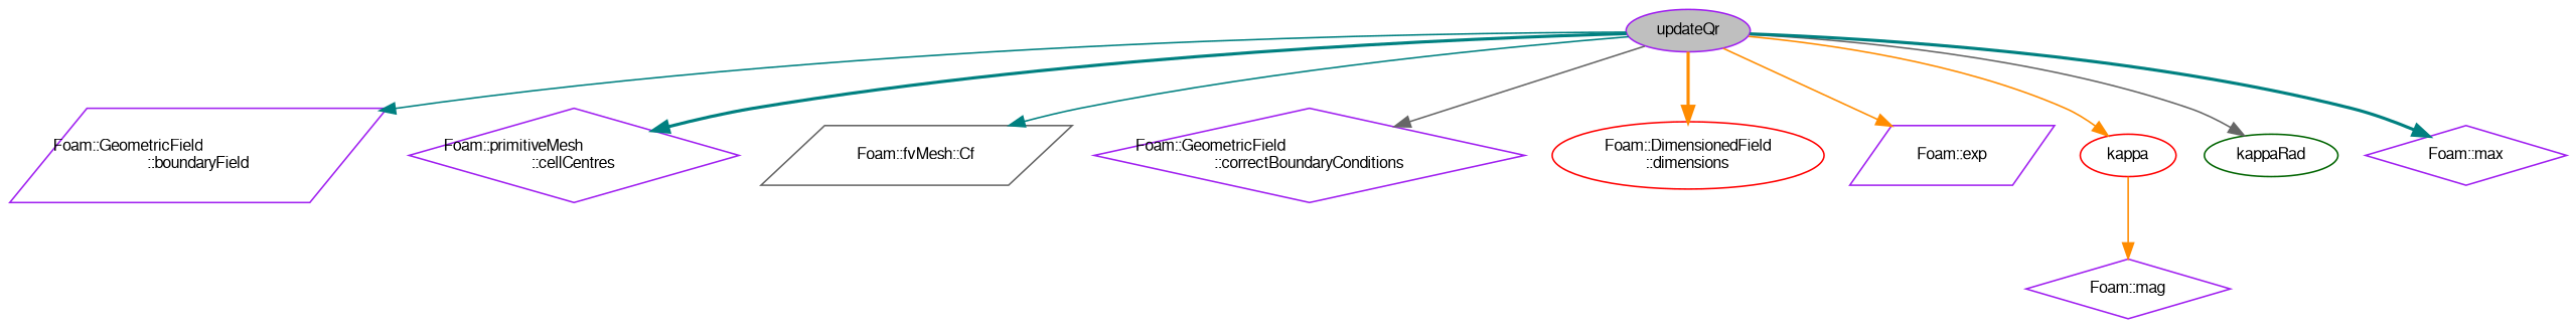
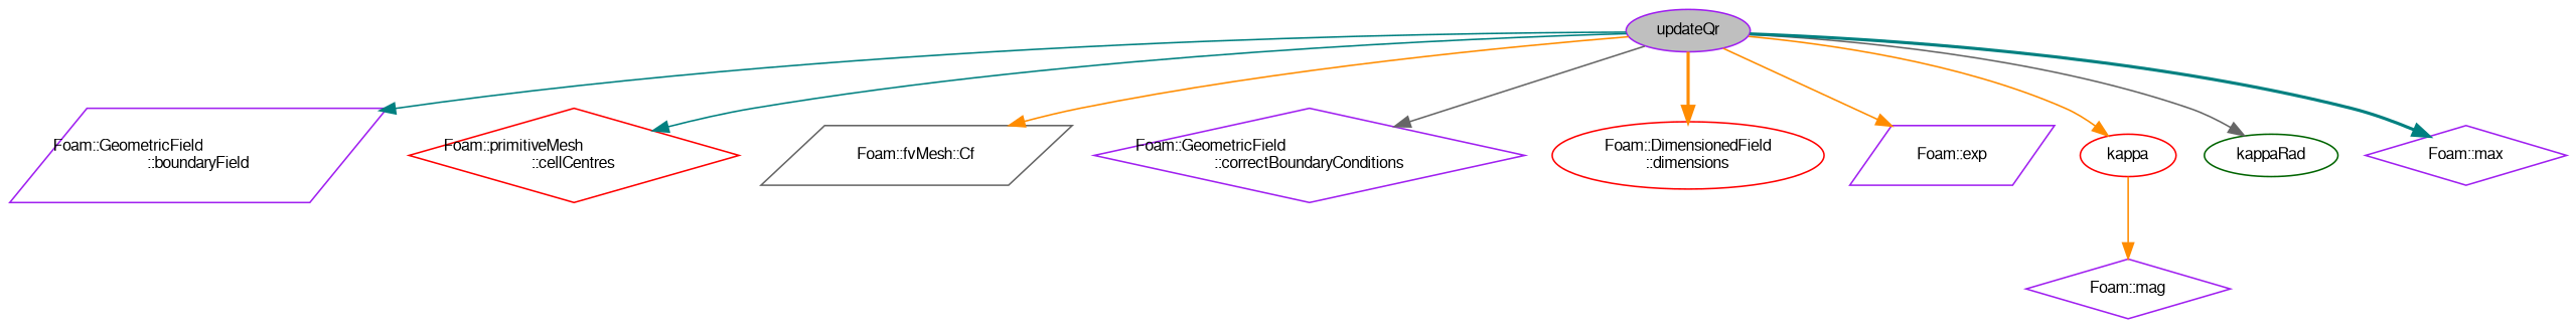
  digraph {
    rankdir=TB
    node [color=purple fontname=FreeSans fontsize=10 shape=ellipse]
    edge [color=teal fontname=FreeSans fontsize=10 labelfontname=FreeSans labelfontsize=10 style=solid]
    n1 [fillcolor=grey75 fontcolor=black height=0.2 label=updateQr style=filled width=0.4]
    n2 [height=0.2 label="Foam::GeometricField\l::boundaryField" shape=parallelogram width=0.4]
-   n3 [height=0.2 label="Foam::primitiveMesh\l::cellCentres" shape=diamond width=0.4]
+   n3 [color=red height=0.2 label="Foam::primitiveMesh\l::cellCentres" shape=diamond width=0.4]
    n4 [color=gray40 height=0.2 label="Foam::fvMesh::Cf" shape=parallelogram width=0.4]
    n5 [height=0.2 label="Foam::GeometricField\l::correctBoundaryConditions" shape=diamond width=0.4]
    n6 [color=red height=0.2 label="Foam::DimensionedField\l::dimensions" width=0.4]
    n7 [height=0.2 label="Foam::exp" shape=parallelogram width=0.4]
    n8 [color=red height=0.2 label=kappa width=0.4]
    n9 [color=darkgreen height=0.2 label=kappaRad width=0.4]
    n10 [height=0.2 label="Foam::max" shape=diamond width=0.4]
    n11 [height=0.2 label="Foam::mag" shape=diamond width=0.4]
    n1 -> n2
-   n1 -> n3 [style=bold]
-   n1 -> n4
+   n1 -> n3
+   n1 -> n4 [color=darkorange]
    n1 -> n5 [color=gray40]
    n1 -> n6 [color=darkorange style=bold]
    n1 -> n7 [color=darkorange]
    n1 -> n8 [color=darkorange]
    n1 -> n9 [color=gray40]
    n1 -> n10 [style=bold]
    n8 -> n11 [color=darkorange]
  }
